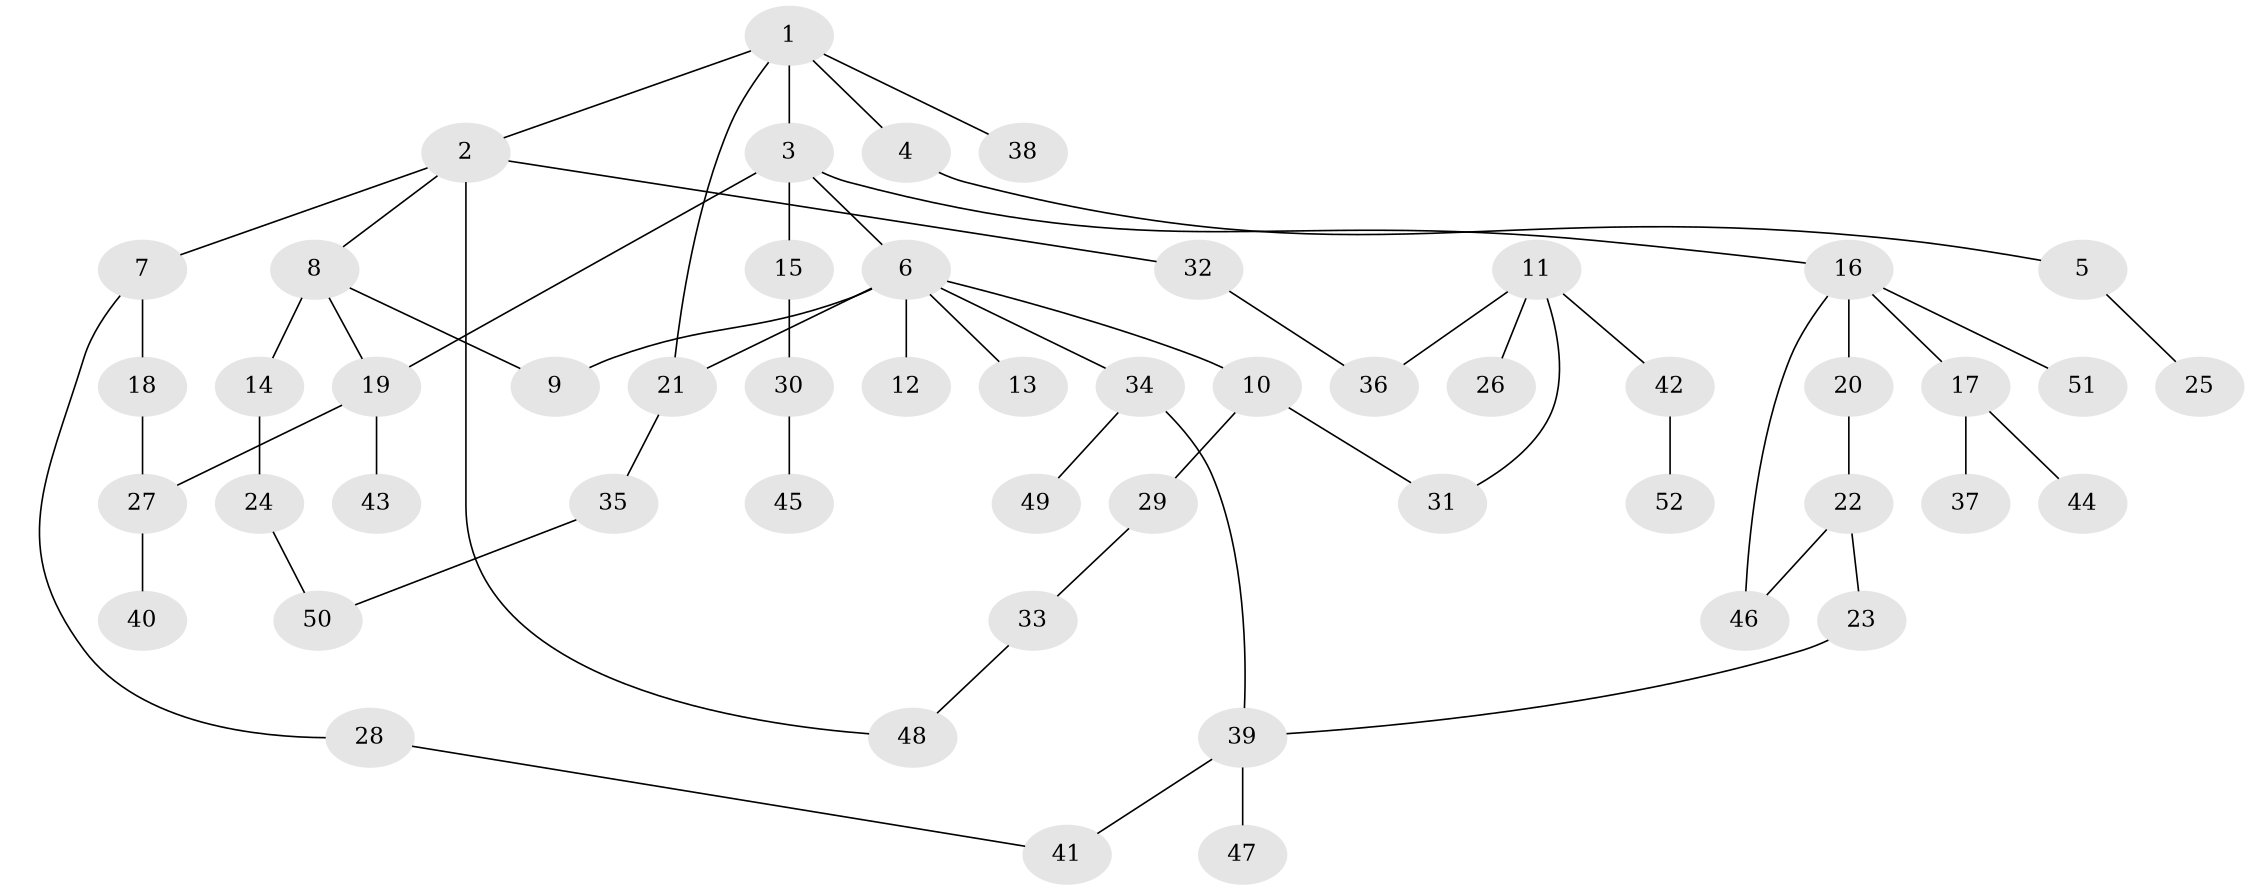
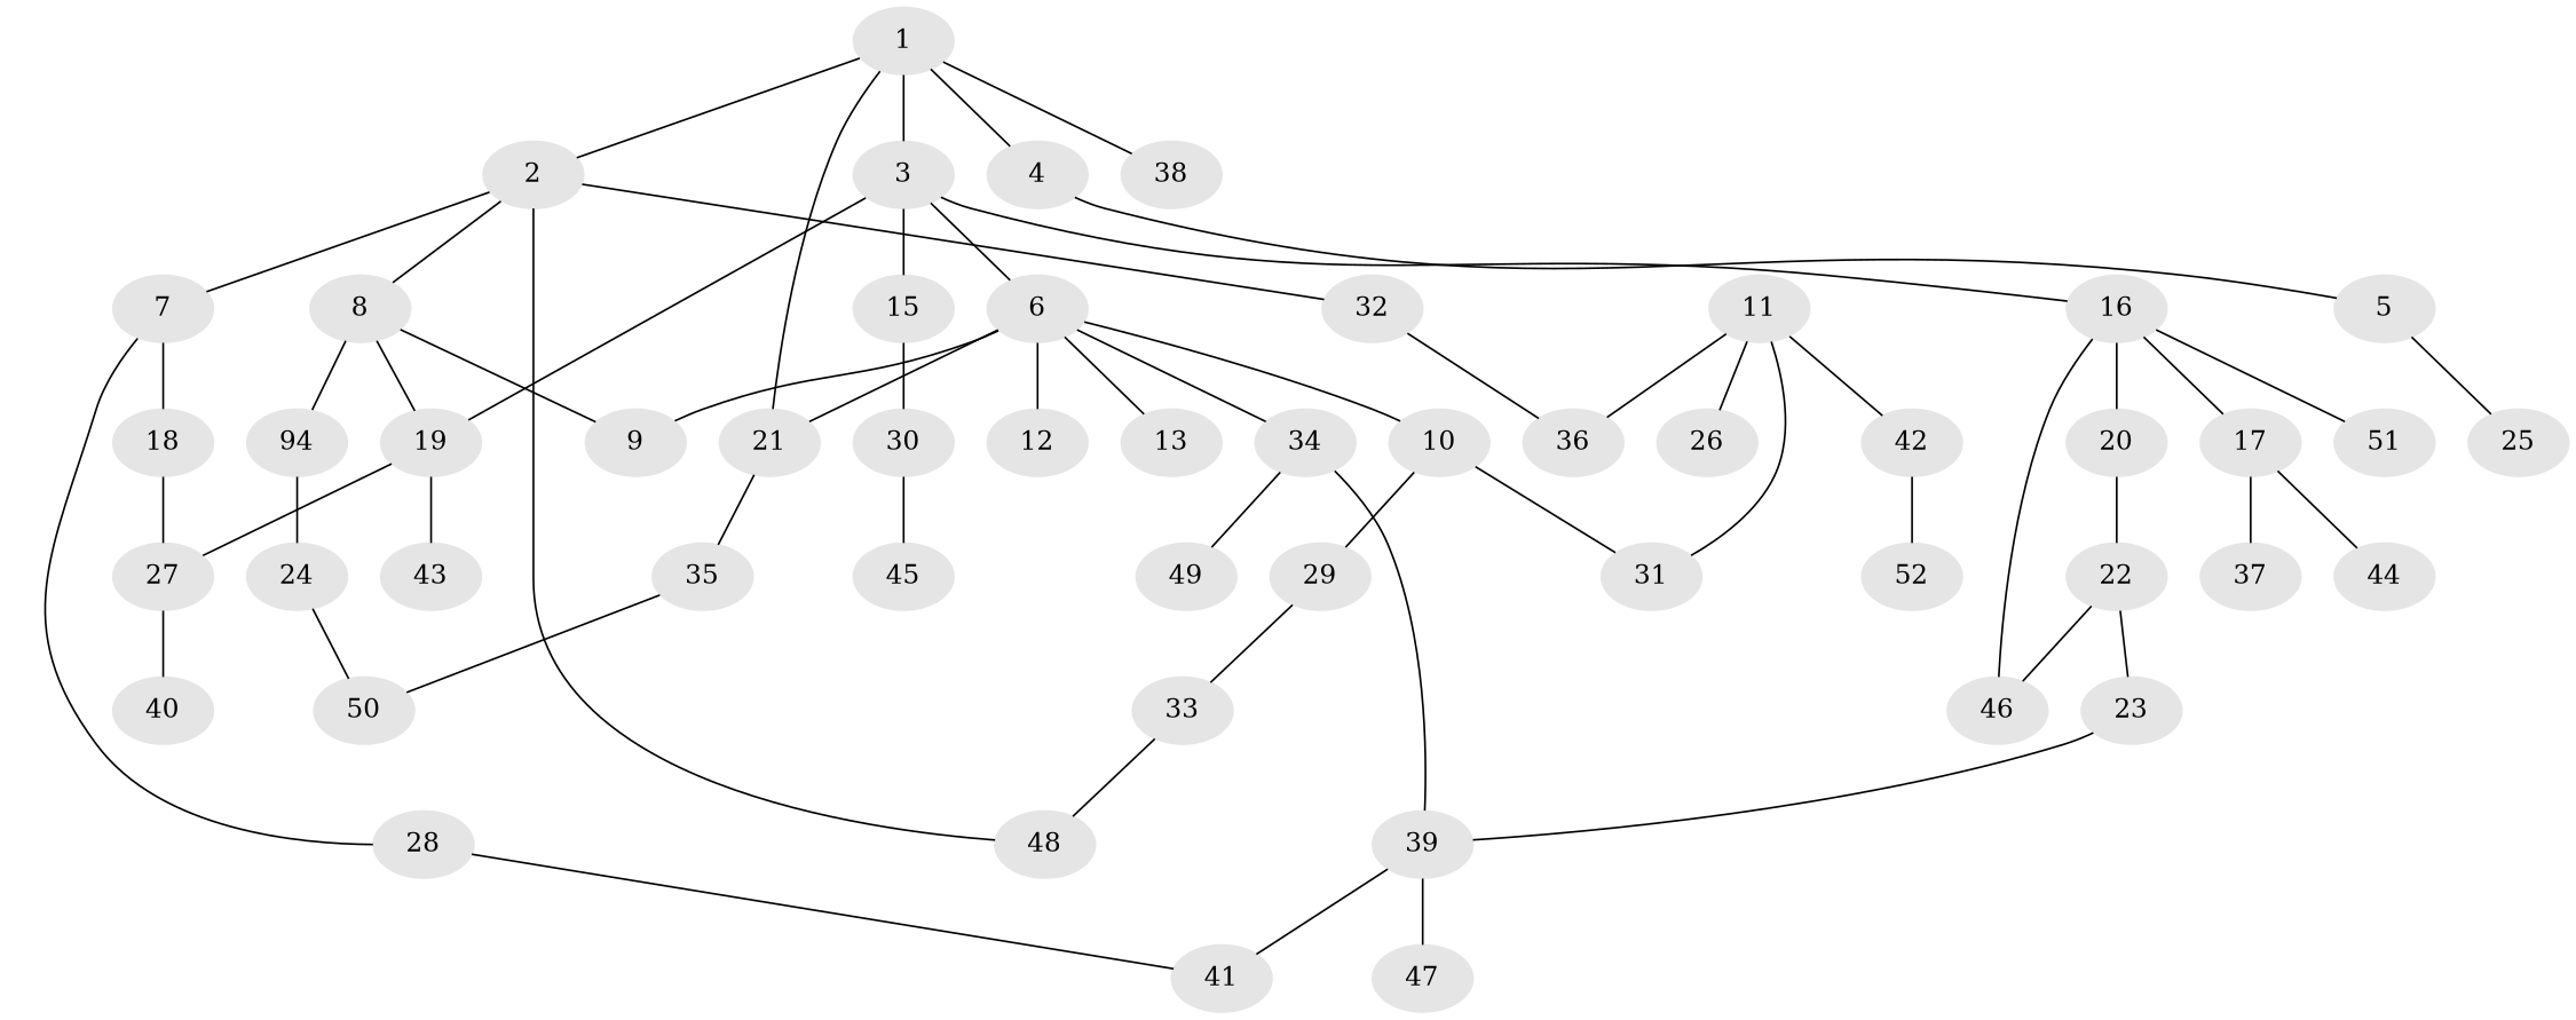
  graph {
    node [color=gray90 style=filled]
    1
    2
    3
    4
    21
    38
    7
    8
    32
    48
    6
    15
    16
    19
    5
    35
    18
    28
    9
-   14
+   14 [label=94]
    36
    10
    12
    13
    34
    30
    46
    17
    20
    51
    27
    43
    25
    29
    31
    39
    49
    41
    24
    11
    26
    42
    33
    52
    50
    45
    37
    44
    22
    40
    23
    47
    1 -- 2
    1 -- 3
    1 -- 4
    1 -- 21
    1 -- 38
    2 -- 7
    2 -- 8
    2 -- 32
    2 -- 48
    3 -- 6
    3 -- 15
    3 -- 16
    3 -- 19
    4 -- 5
    21 -- 35
    7 -- 18
    7 -- 28
    8 -- 19
    8 -- 9
    8 -- 14
    32 -- 36
    6 -- 21
    6 -- 9
    6 -- 10
    6 -- 12
    6 -- 13
    6 -- 34
    15 -- 30
    16 -- 46
    16 -- 17
    16 -- 20
    16 -- 51
    19 -- 27
    19 -- 43
    5 -- 25
    35 -- 50
    18 -- 27
    28 -- 41
    14 -- 24
    10 -- 29
    10 -- 31
    34 -- 39
    34 -- 49
    30 -- 45
    17 -- 37
    17 -- 44
    20 -- 22
    27 -- 40
    29 -- 33
    39 -- 41
    39 -- 47
    24 -- 50
    11 -- 36
    11 -- 31
    11 -- 26
    11 -- 42
    42 -- 52
    33 -- 48
    22 -- 46
    22 -- 23
    23 -- 39
  }
